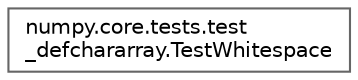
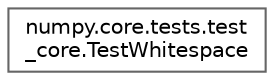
  digraph {
    rankdir=TB
-   n1 [color=grey40 fillcolor=white fontname=Helvetica fontsize=10 height=0.2 label="numpy.core.tests.test\l_defchararray.TestWhitespace" shape=box style=filled width=0.4]
+   n1 [color=grey40 fillcolor=white fontname=Helvetica fontsize=10 height=0.2 label="numpy.core.tests.test\l_core.TestWhitespace" shape=box style=filled width=0.4]
  }
